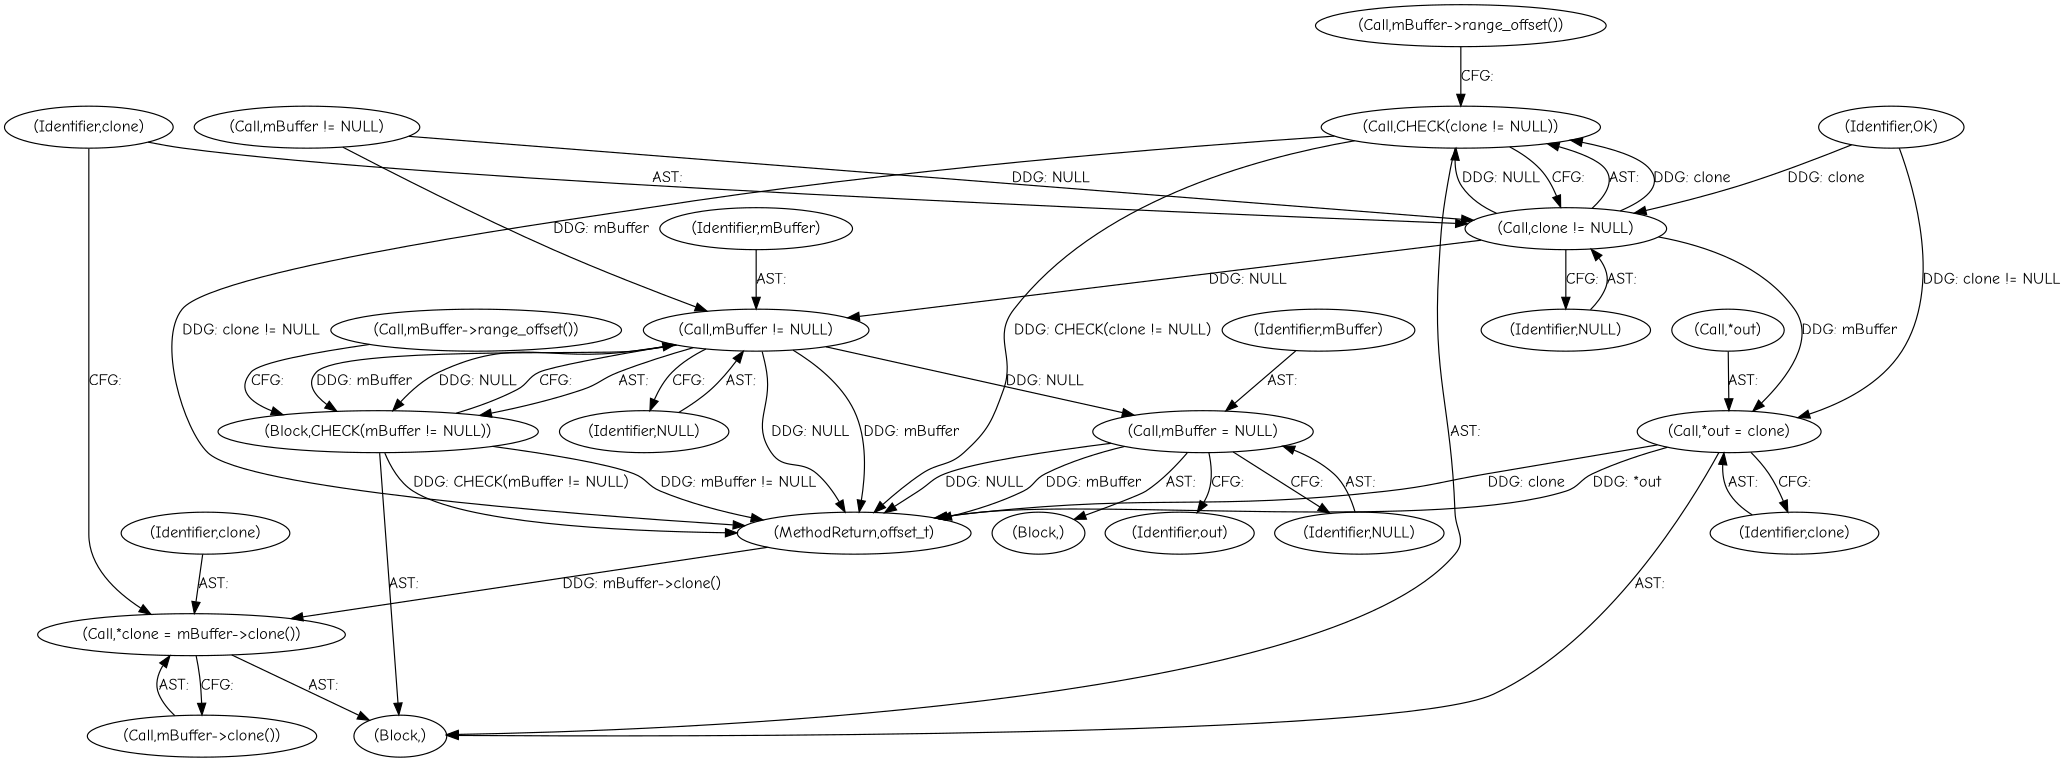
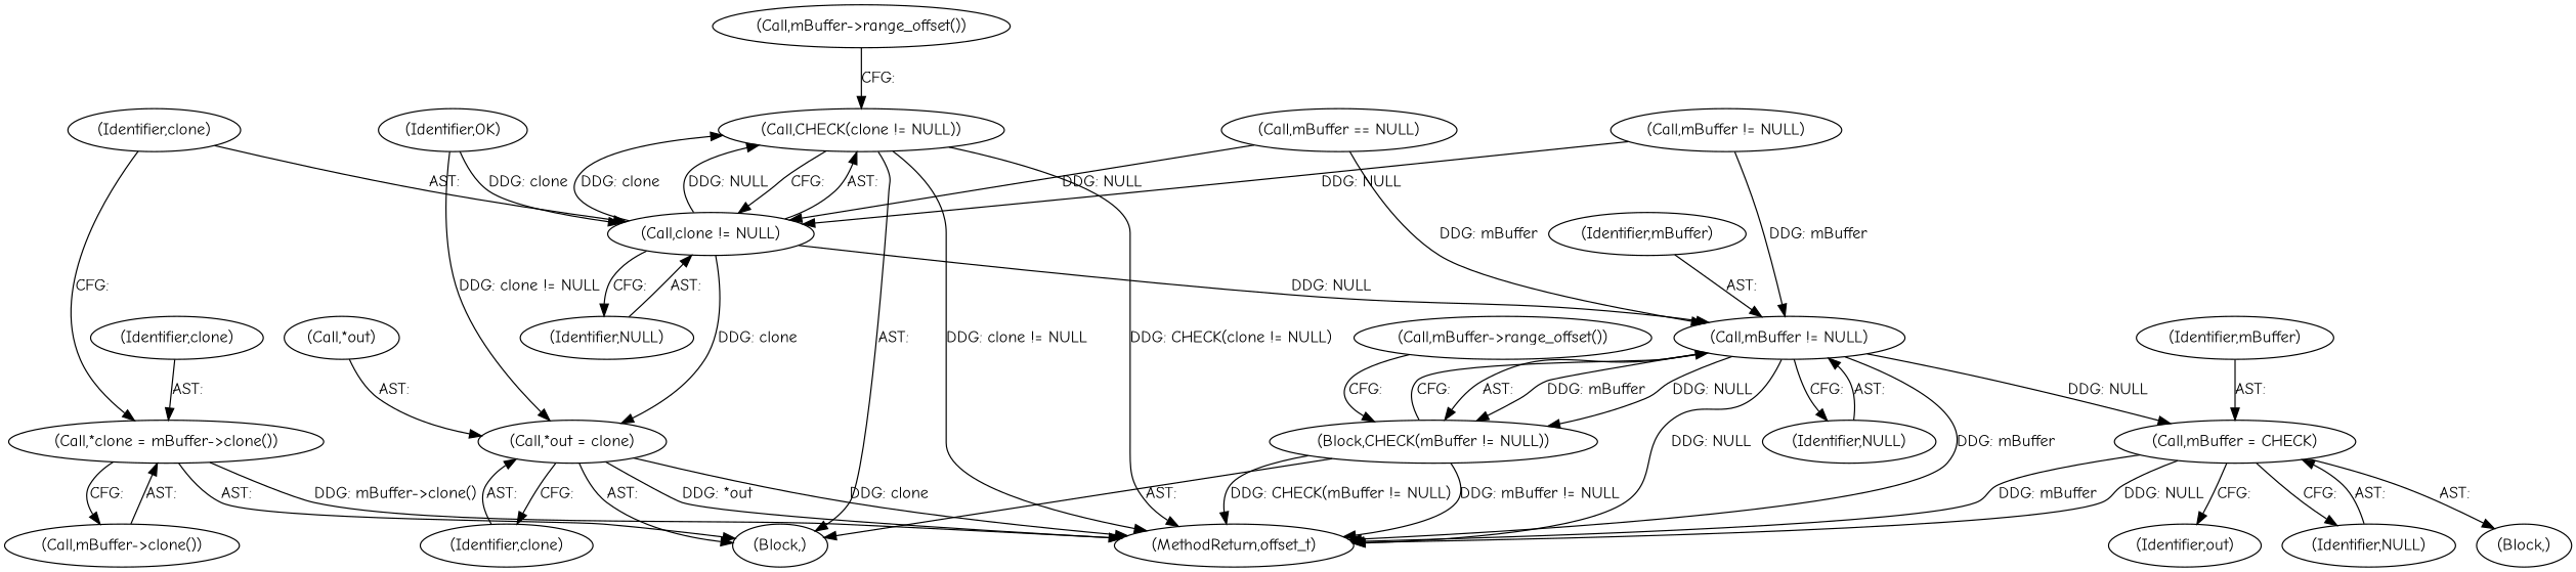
  digraph {
    fontname="Comic Neue"
    node [fontname="Comic Neue"]
    edge [fontname="Comic Neue"]
    n1 [label="(Call,*clone = mBuffer->clone())"]
    n2 [label="(MethodReturn,offset_t)"]
    n3 [label="(Block,)"]
    n4 [label="(Call,mBuffer->clone())"]
    n5 [label="(Call,clone != NULL)"]
    n6 [label="(Call,CHECK(clone != NULL))"]
    n7 [label="(Call,mBuffer != NULL)"]
    n8 [label="(Call,*out = clone)"]
    n9 [label="(Identifier,NULL)"]
    n10 [label="(Block,CHECK(mBuffer != NULL))"]
-   n11 [label="(Call,mBuffer = NULL)"]
+   n11 [label="(Call,mBuffer = CHECK)"]
    n12 [label="(Identifier,NULL)"]
    n13 [label="(Identifier,clone)"]
    n14 [label="(Identifier,NULL)"]
    n15 [label="(Block,)"]
    n16 [label="(Identifier,out)"]
    n17 [label="(Identifier,mBuffer)"]
    n18 [label="(Identifier,clone)"]
+   n19 [label="(Call,mBuffer == NULL)"]
    n20 [label="(Identifier,OK)"]
    n21 [label="(Call,*out)"]
    n22 [label="(Identifier,clone)"]
    n23 [label="(Call,mBuffer->range_offset())"]
    n24 [label="(Identifier,mBuffer)"]
    n25 [label="(Call,mBuffer->range_offset())"]
    n26 [label="(Call,mBuffer != NULL)"]
-   n2 -> n1 [label="DDG: mBuffer->clone()"]
+   n1 -> n2 [label="DDG: mBuffer->clone()"]
    n1 -> n3 [label="AST: "]
    n1 -> n4 [label="CFG: "]
    n4 -> n1 [label="AST: "]
    n5 -> n6 [label="AST: "]
    n5 -> n6 [label="DDG: clone"]
    n5 -> n6 [label="DDG: NULL"]
    n5 -> n7 [label="DDG: NULL"]
-   n5 -> n8 [label="DDG: mBuffer"]
+   n5 -> n8 [label="DDG: clone"]
    n5 -> n9 [label="CFG: "]
    n6 -> n2 [label="DDG: CHECK(clone != NULL)"]
    n6 -> n2 [label="DDG: clone != NULL"]
    n6 -> n3 [label="AST: "]
    n6 -> n5 [label="CFG: "]
    n7 -> n2 [label="DDG: mBuffer"]
    n7 -> n2 [label="DDG: NULL"]
    n7 -> n10 [label="AST: "]
    n7 -> n10 [label="DDG: mBuffer"]
    n7 -> n10 [label="DDG: NULL"]
    n7 -> n11 [label="DDG: NULL"]
    n7 -> n12 [label="CFG: "]
    n8 -> n2 [label="DDG: clone"]
    n8 -> n2 [label="DDG: *out"]
    n8 -> n3 [label="AST: "]
    n8 -> n13 [label="CFG: "]
    n9 -> n5 [label="AST: "]
    n10 -> n2 [label="DDG: mBuffer != NULL"]
    n10 -> n2 [label="DDG: CHECK(mBuffer != NULL)"]
    n10 -> n3 [label="AST: "]
    n10 -> n7 [label="CFG: "]
    n11 -> n2 [label="DDG: NULL"]
    n11 -> n2 [label="DDG: mBuffer"]
    n11 -> n14 [label="CFG: "]
    n11 -> n15 [label="AST: "]
    n11 -> n16 [label="CFG: "]
    n12 -> n7 [label="AST: "]
    n13 -> n8 [label="AST: "]
    n14 -> n11 [label="AST: "]
    n17 -> n7 [label="AST: "]
    n18 -> n1 [label="AST: "]
+   n19 -> n5 [label="DDG: NULL"]
+   n19 -> n7 [label="DDG: mBuffer"]
    n20 -> n5 [label="DDG: clone"]
    n20 -> n8 [label="DDG: clone != NULL"]
    n21 -> n8 [label="AST: "]
    n22 -> n1 [label="CFG: "]
    n22 -> n5 [label="AST: "]
    n23 -> n6 [label="CFG: "]
    n24 -> n11 [label="AST: "]
    n25 -> n10 [label="CFG: "]
    n26 -> n5 [label="DDG: NULL"]
    n26 -> n7 [label="DDG: mBuffer"]
  }
